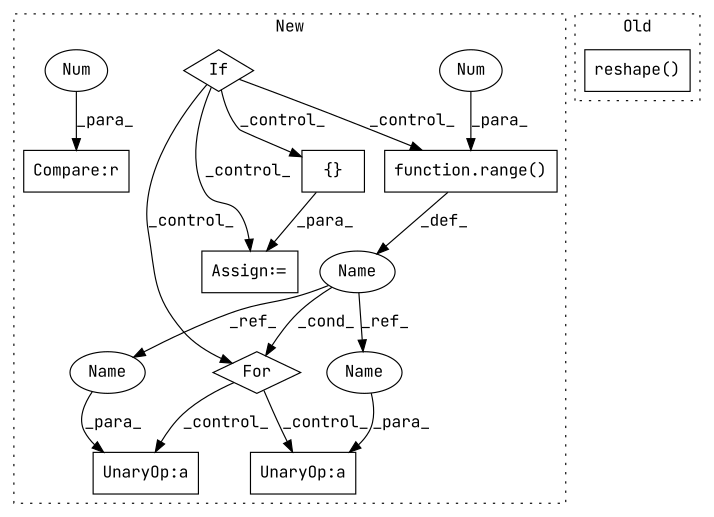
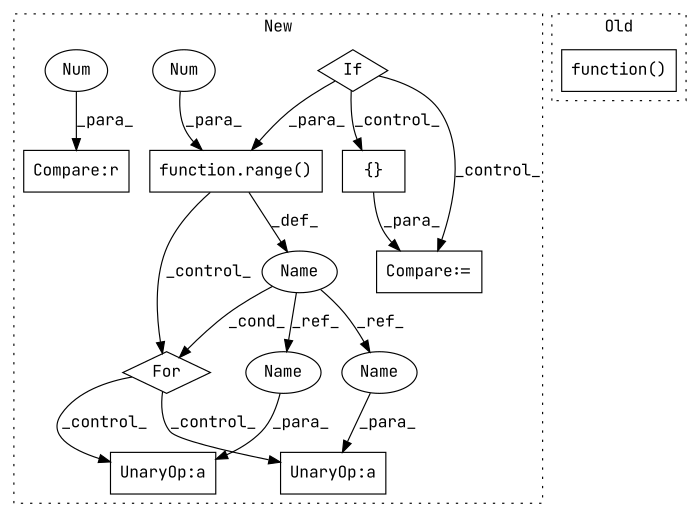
  digraph {
    fontname="JetBrains Mono"
    node [a=87 fontname="JetBrains Mono" l=1 shape=box]
    edge [fontname="JetBrains Mono"]
    n1 [a=107 l="4,18" label=For s="4354,4394" shape=diamond]
    n2 [a=75 l="6,1" label="function.range()" s="4363,4393"]
    n3 [a=96 l="3,14" label=If s="4301,4320" shape=diamond]
    n4 [a=61 l=2 label="UnaryOp:a" s=4476]
    n5 [a=61 l=2 label="UnaryOp:a" s=4585]
    n6 [a=59 l="1,0" label="{}" s="4338,4340"]
    n7 [a=76 label=Num s=4369 shape=ellipse]
    n8 [a=40 l=16 label="Compare:r" s=4304]
    n9 [a=76 label=Num s=4319 shape=ellipse]
    n10 [label=Name s=4358 shape=ellipse]
-   n11 [a=68 l=3 label="Assign:=" s=4335]
+   n11 [a=68 l=3 label="Compare:=" s=4335]
    n12 [label=Name s=4477 shape=ellipse]
    n13 [label=Name s=4586 shape=ellipse]
-   n14 [a=75 l="14,1" label="reshape()" s="4547,4570"]
+   n14 [a=75 l="14,1" label="function()" s="4547,4570"]
    subgraph cluster_1 {
      label=New
      style=dotted
      n1
      n2
      n3
      n4
      n5
      n6
      n7
      n8
      n9
      n10
      n11
      n12
      n13
    }
    subgraph cluster_2 {
      label=Old
      style=dotted
      n14
    }
    n1 -> n4 [label=_control_]
    n1 -> n5 [label=_control_]
    n2 -> n10 [label=_def_]
-   n3 -> n1 [label=_control_]
-   n3 -> n2 [label=_control_]
+   n2 -> n1 [label=_control_]
+   n3 -> n2 [label=_para_]
    n3 -> n6 [label=_control_]
    n3 -> n11 [label=_control_]
    n6 -> n11 [label=_para_]
    n7 -> n2 [label=_para_]
    n9 -> n8 [label=_para_]
    n10 -> n1 [label=_cond_]
    n10 -> n12 [label=_ref_]
    n10 -> n13 [label=_ref_]
    n12 -> n4 [label=_para_]
    n13 -> n5 [label=_para_]
  }
